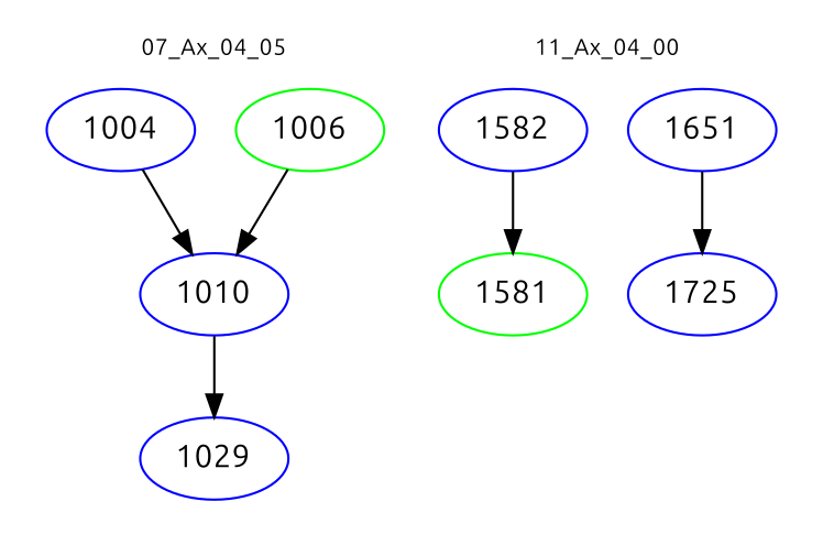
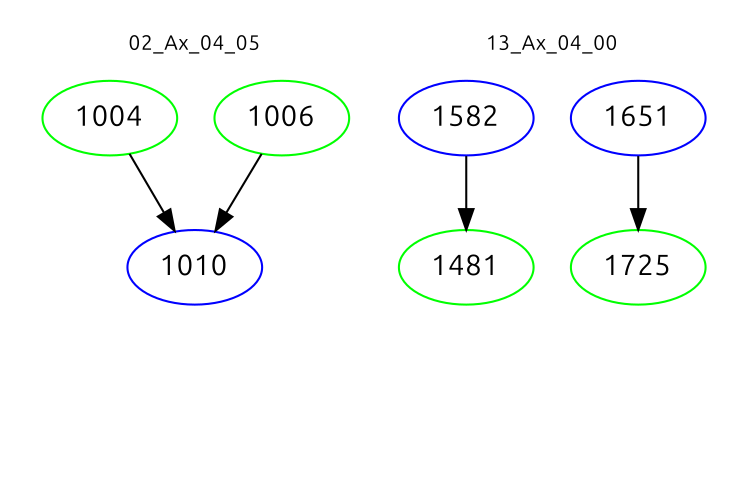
  digraph {
    fontname=Ubuntu
    node [color=blue fontname=Ubuntu]
    edge [color=black fontname=Ubuntu]
    n1 [color=green label=1006]
    n2 [label=1010]
-   n3 [label=1029]
-   n4 [label=1004]
+   n4 [color=green label=1004]
    n5 [label=1651]
-   n6 [label=1725]
+   n6 [color=green label=1725]
    n7 [label=1582]
-   n8 [color=green label=1581]
+   n8 [color=green label=1481]
    subgraph cluster_1 {
      color=white
      fontsize=10
-     label="07_Ax_04_05"
+     label="02_Ax_04_05"
      n1
      n2
-     n3
      n4
    }
    subgraph cluster_2 {
      color=white
      fontsize=10
-     label="11_Ax_04_00"
+     label="13_Ax_04_00"
      n5
      n6
      n7
      n8
    }
    n1 -> n2
-   n2 -> n3
    n4 -> n2
    n5 -> n6
    n7 -> n8
  }
